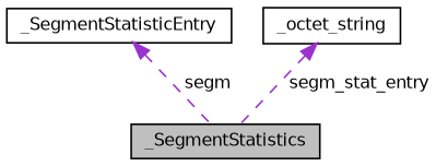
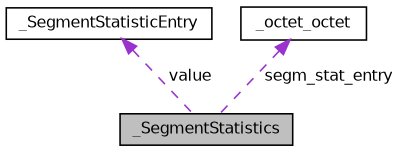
  digraph {
    node [color=black fillcolor=white fontname=Helvetica fontsize=10 shape=record style=filled]
    edge [color=darkorchid3 dir=back fontname=Helvetica fontsize=10 labelfontname=Helvetica labelfontsize=10 style=dashed]
    n1 [fillcolor=grey75 fontcolor=black height=0.2 label=_SegmentStatistics width=0.4]
    n2 [height=0.2 label=_SegmentStatisticEntry width=0.4]
-   n3 [height=0.2 label=_octet_string width=0.4]
-   n2 -> n1 [label=" segm"]
+   n3 [height=0.2 label=_octet_octet width=0.4]
+   n2 -> n1 [label=" value"]
    n3 -> n1 [label=" segm_stat_entry"]
  }
